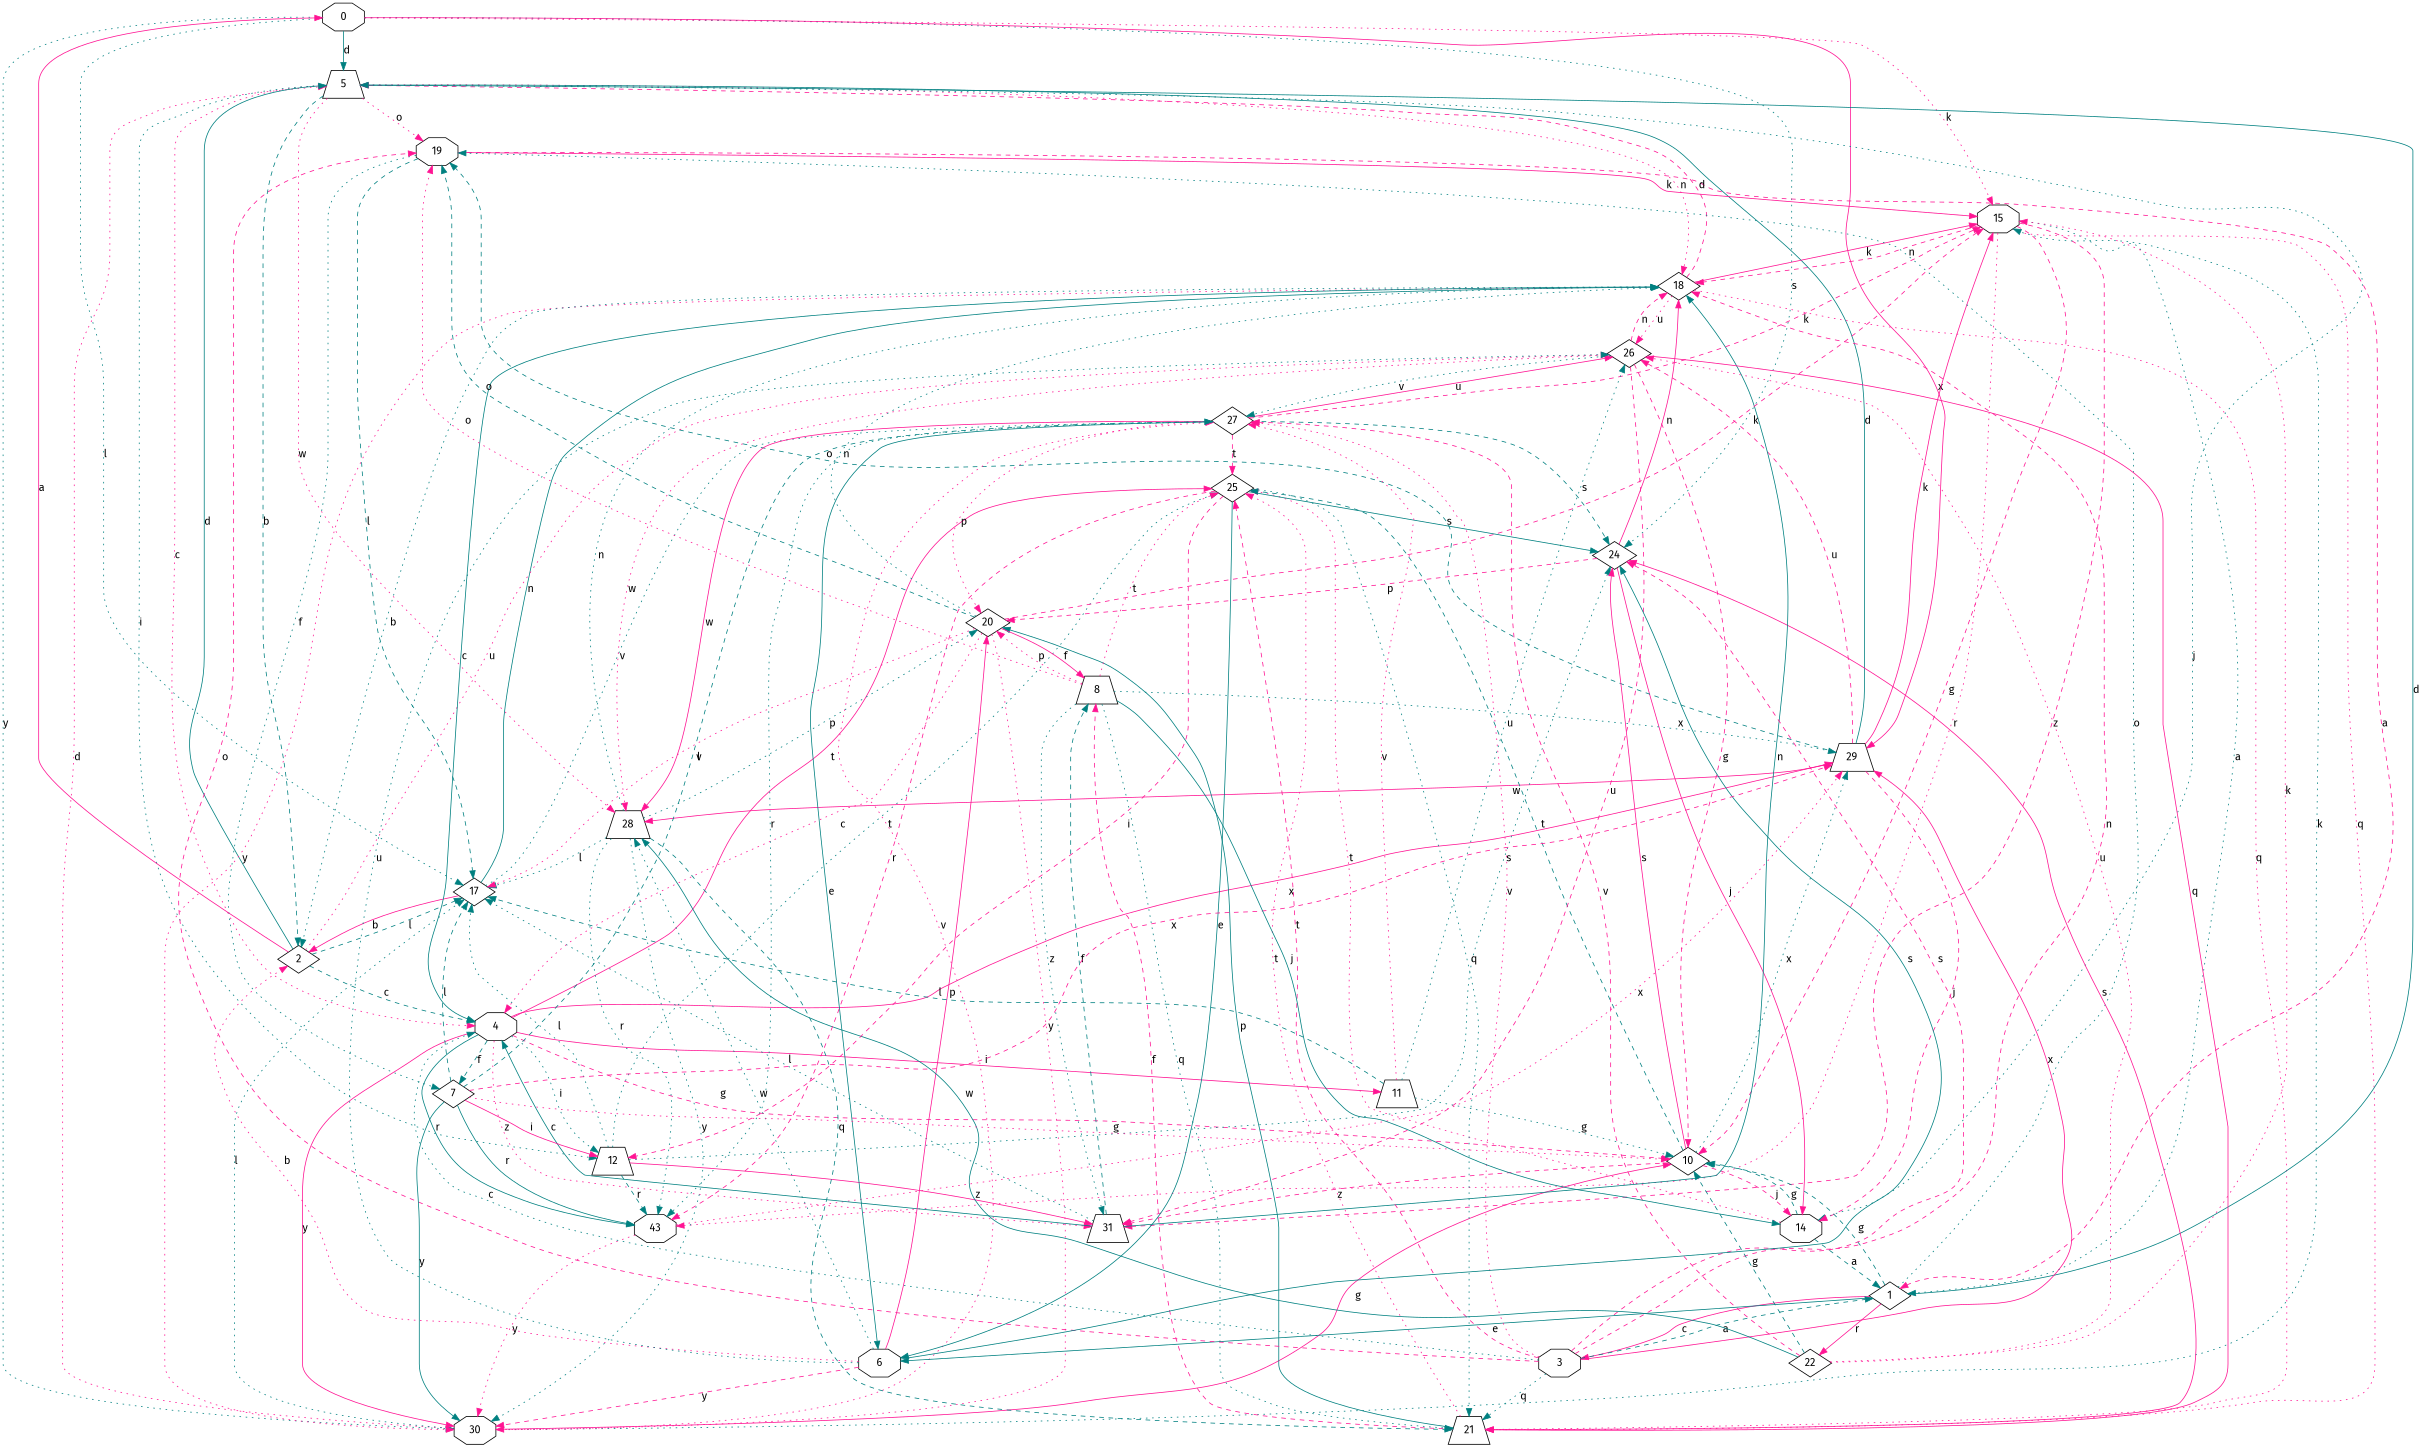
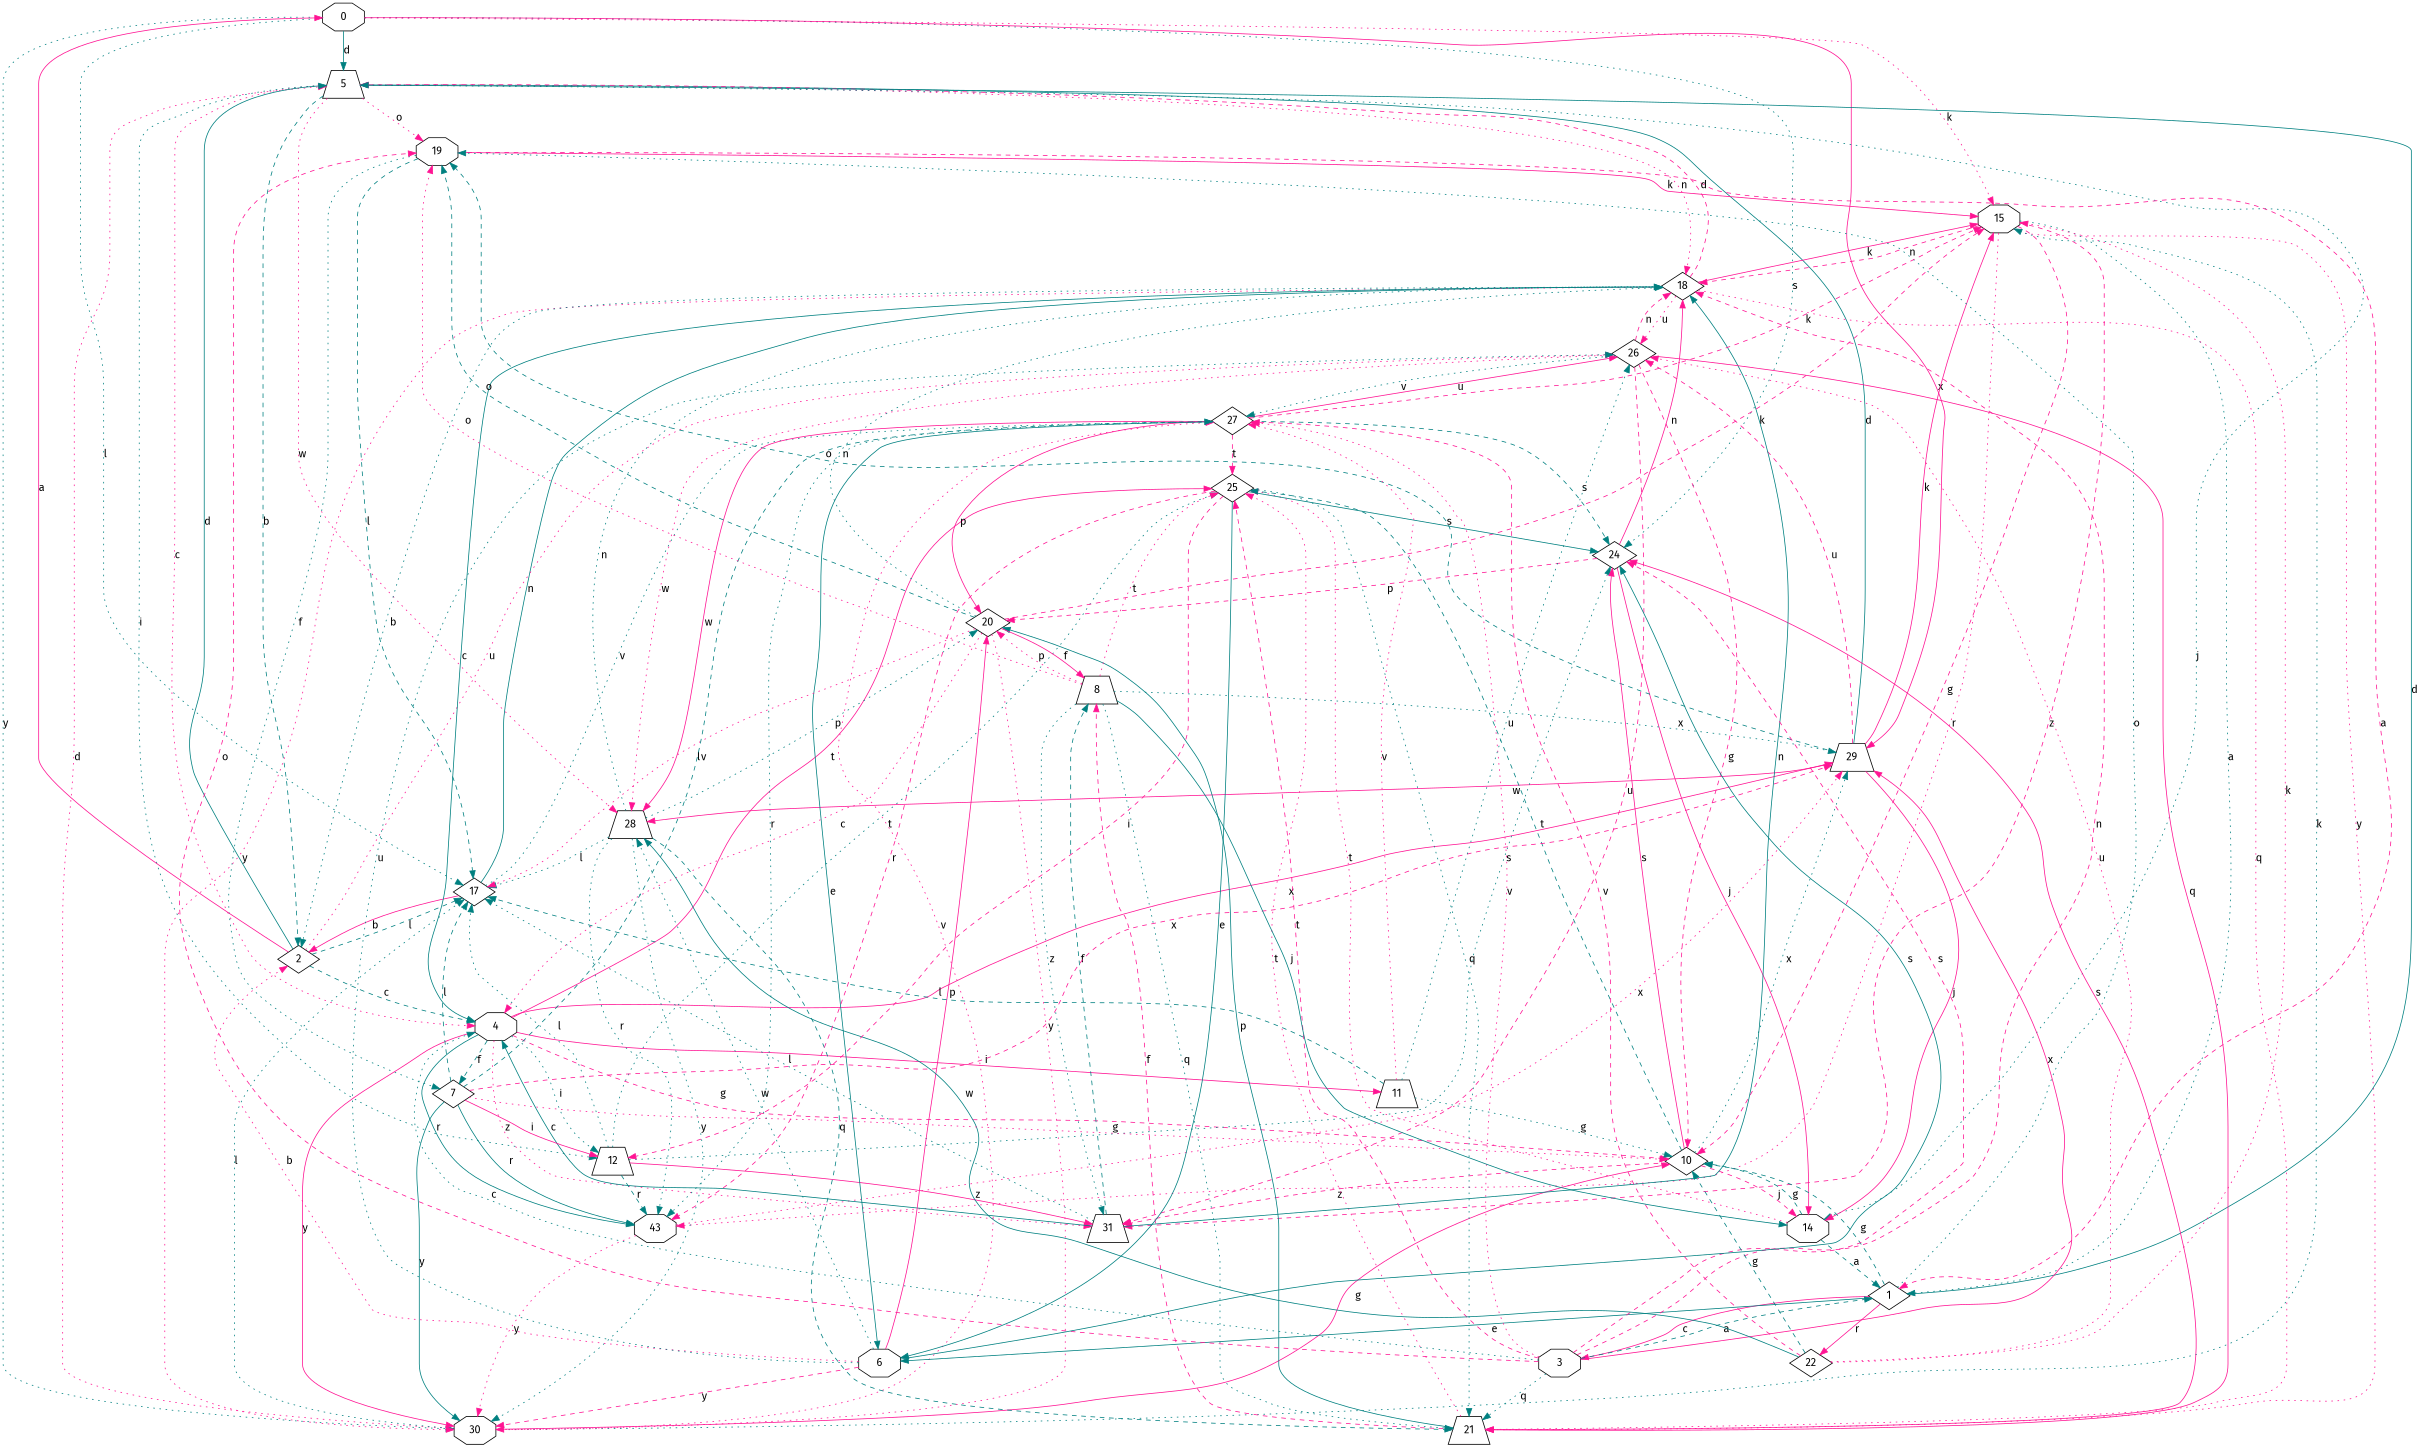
  strict digraph {
    fontname="Fira Sans"
    node [fontname="Fira Sans" shape=diamond]
    edge [color=deeppink fontname="Fira Sans" style=dotted]
    0 [shape=octagon]
    5 [shape=trapezium]
    15 [shape=octagon]
    17
    24
    29 [shape=trapezium]
    30 [shape=octagon]
    19 [shape=octagon]
    2
    4 [shape=octagon]
    18
    12 [shape=trapezium]
    14 [shape=octagon]
    28 [shape=trapezium]
    1
    10
    21 [shape=trapezium]
    n18 [label=43 shape=octagon]
    31 [shape=trapezium]
    27
    20
    26
    3 [shape=octagon]
    6 [shape=octagon]
    22
    25
    7
    11 [shape=trapezium]
    8 [shape=trapezium]
    0 -> 5 [color=teal label=d style=solid]
    0 -> 15 [label=k]
    0 -> 17 [color=teal label=l]
    0 -> 24 [color=teal label=s]
    0 -> 29 [label=x style=solid]
    0 -> 30 [color=teal label=y]
    5 -> 19 [label=o]
    5 -> 2 [color=teal label=b style=dashed]
    5 -> 4 [label=c]
    5 -> 18 [label=n]
    5 -> 12 [color=teal label=i]
    5 -> 14 [color=teal label=j]
    5 -> 28 [label=w]
    15 -> 18 [label=n style=dashed]
    15 -> 1 [color=teal label=a]
    15 -> 10 [label=g style=dashed]
-   15 -> 21 [label=q]
+   15 -> 21 [label=y]
    15 -> n18 [label=r]
    15 -> 31 [label=z style=dashed]
    17 -> 2 [label=b style=solid]
    17 -> 18 [color=teal label=n style=solid]
    17 -> 27 [color=teal label=v]
    24 -> 18 [label=n style=solid]
    24 -> 14 [label=j style=solid]
    24 -> 20 [label=p style=dashed]
    29 -> 5 [color=teal label=d style=solid]
    29 -> 15 [label=k style=solid]
    29 -> 19 [color=teal label=o style=dashed]
-   29 -> 14 [label=j style=dashed]
+   29 -> 14 [label=j style=solid]
    29 -> 28 [label=w style=solid]
    29 -> 26 [label=u style=dashed]
    30 -> 5 [label=d]
    30 -> 15 [color=teal label=k]
    30 -> 17 [color=teal label=l]
    30 -> 10 [label=g style=solid]
    30 -> 27 [label=v]
    19 -> 15 [label=k style=solid]
    19 -> 17 [color=teal label=l style=dashed]
    19 -> 1 [label=a style=dashed]
    19 -> 7 [color=teal label=f]
    2 -> 0 [label=a style=solid]
    2 -> 5 [color=teal label=d style=solid]
    2 -> 17 [color=teal label=l style=dashed]
    2 -> 4 [color=teal label=c style=dashed]
    2 -> 26 [label=u]
    4 -> 29 [label=x style=solid]
    4 -> 30 [label=y style=solid]
    4 -> 12 [color=teal label=i]
    4 -> 10 [label=g style=dashed]
    4 -> n18 [color=teal label=r style=solid]
    4 -> 31 [label=z]
    4 -> 25 [label=t style=solid]
    4 -> 7 [color=teal label=f style=dashed]
    4 -> 11 [label=i style=solid]
    18 -> 5 [label=d style=dashed]
    18 -> 15 [label=k style=solid]
    18 -> 30 [label=y]
    18 -> 2 [color=teal label=b]
    18 -> 4 [color=teal label=c style=solid]
    18 -> 21 [label=q]
    18 -> 26 [label=u]
    12 -> 17 [color=teal label=l]
    12 -> 24 [color=teal label=s]
    12 -> n18 [color=teal label=r style=dashed]
    12 -> 31 [label=z style=solid]
    12 -> 25 [color=teal label=t]
    14 -> 1 [color=teal label=a style=dashed]
    14 -> 10 [color=teal label=g style=dashed]
    14 -> 25 [label=t]
    28 -> 17 [color=teal label=l]
    28 -> 30 [color=teal label=y]
    28 -> 18 [color=teal label=n]
    28 -> 21 [color=teal label=q style=dashed]
    28 -> n18 [color=teal label=r]
    28 -> 20 [color=teal label=p]
    1 -> 5 [color=teal label=d style=solid]
    1 -> 19 [color=teal label=o]
    1 -> 10 [color=teal label=g style=dashed]
    1 -> 3 [label=c style=solid]
    1 -> 6 [color=teal label=e style=solid]
    1 -> 22 [label=r style=solid]
    10 -> 24 [label=s style=solid]
    10 -> 29 [color=teal label=x]
    10 -> 14 [label=j style=dashed]
    10 -> 31 [label=z style=dashed]
    10 -> 25 [color=teal label=t style=dashed]
    21 -> 24 [label=s style=solid]
    21 -> 20 [color=teal label=p style=solid]
    21 -> 25 [label=t]
    21 -> 8 [label=f style=dashed]
    n18 -> 29 [label=x]
    n18 -> 30 [label=y]
    31 -> 17 [color=teal label=l]
    31 -> 4 [color=teal label=c style=solid]
    31 -> 18 [color=teal label=n style=solid]
    31 -> 8 [color=teal label=f style=dashed]
    27 -> 15 [label=k style=dashed]
    27 -> 24 [color=teal label=s style=dashed]
    27 -> 28 [label=w style=solid]
    27 -> n18 [color=teal label=r]
-   27 -> 20 [label=p]
+   27 -> 20 [label=p style=solid]
    27 -> 26 [label=u style=solid]
    27 -> 6 [color=teal label=e style=solid]
    27 -> 25 [label=t style=dashed]
    20 -> 15 [label=k style=dashed]
    20 -> 17 [label=l]
    20 -> 30 [label=y]
    20 -> 19 [color=teal label=o style=dashed]
    20 -> 4 [label=c]
    20 -> 18 [color=teal label=n]
    20 -> 8 [label=f style=solid]
    26 -> 18 [label=n style=dashed]
    26 -> 28 [label=w]
    26 -> 10 [label=g style=dashed]
    26 -> 21 [label=q style=solid]
    26 -> 31 [label=u style=dashed]
    26 -> 27 [color=teal label=v]
    3 -> 24 [label=s style=dashed]
    3 -> 29 [label=x style=solid]
    3 -> 19 [label=o style=dashed]
    3 -> 4 [color=teal label=c]
    3 -> 18 [label=n style=dashed]
    3 -> 1 [color=teal label=a style=dashed]
    3 -> 21 [color=teal label=q]
    3 -> 27 [label=v]
    3 -> 25 [label=t style=dashed]
    6 -> 24 [color=teal label=s style=solid]
    6 -> 30 [label=y style=dashed]
    6 -> 2 [label=b]
    6 -> 28 [color=teal label=w]
    6 -> 20 [label=p style=solid]
    6 -> 26 [color=teal label=u]
    22 -> 15 [label=k]
    22 -> 28 [color=teal label=w style=solid]
    22 -> 10 [color=teal label=g style=dashed]
    22 -> 27 [label=v style=dashed]
    22 -> 26 [label=u]
    25 -> 24 [color=teal label=s style=solid]
    25 -> 12 [label=i style=dashed]
    25 -> 21 [color=teal label=q]
    25 -> n18 [label=r style=dashed]
    25 -> 6 [color=teal label=e style=solid]
    7 -> 17 [color=teal label=l style=dashed]
    7 -> 29 [label=x style=dashed]
    7 -> 30 [color=teal label=y style=solid]
    7 -> 12 [label=i style=solid]
    7 -> 10 [label=g]
    7 -> n18 [color=teal label=r style=solid]
    7 -> 27 [color=teal label=v style=dashed]
    11 -> 17 [color=teal label=l style=dashed]
    11 -> 10 [color=teal label=g]
    11 -> 27 [label=v]
    11 -> 26 [color=teal label=u]
    8 -> 29 [color=teal label=x]
    8 -> 19 [label=o]
    8 -> 14 [color=teal label=j style=solid]
    8 -> 21 [color=teal label=q]
    8 -> 31 [color=teal label=z]
    8 -> 20 [label=p]
    8 -> 25 [label=t]
  }
